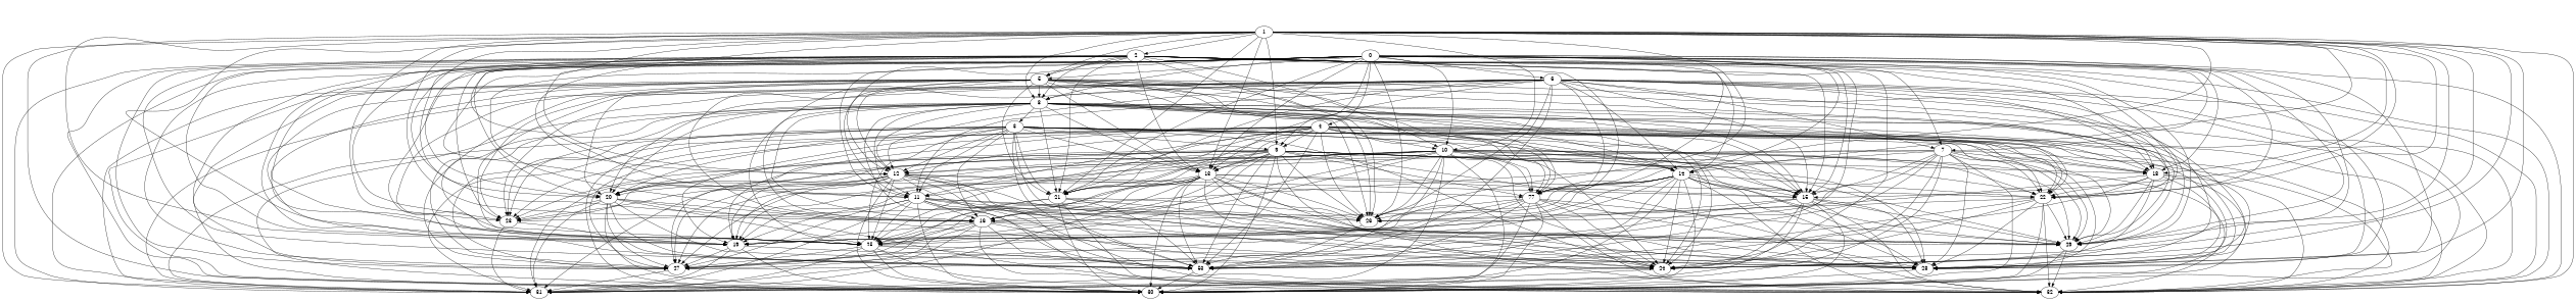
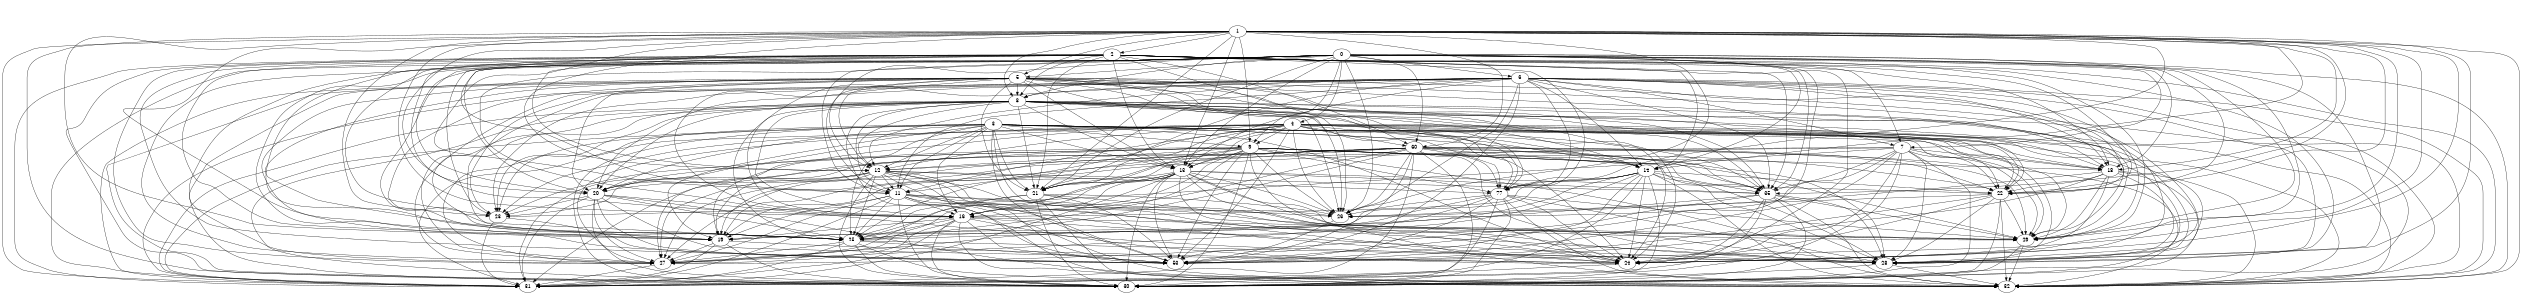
  digraph {
-   15
+   15 [label=35]
    30
    32
    29
    31
    27
    19
    28
    24
    25
    n11 [label=53]
    18
    26
    22
    7
    23
    4
    9
    13
    14
-   10
+   10 [label=60]
    11
    16
    20
    n25 [label=77]
    21
    12
    3
    0
    5
    8
    6
    2
    1
    15 -> 30
    15 -> 32
    15 -> 29
    15 -> 31
    15 -> 27
    15 -> 19
    15 -> 28
    15 -> 24
    29 -> 30
    29 -> 32
    27 -> 31
    19 -> 30
    19 -> 31
    19 -> 27
    19 -> 24
    28 -> 30
    24 -> 30
    25 -> 30
    25 -> 32
    25 -> 31
    25 -> 27
    25 -> 28
    25 -> n11
    18 -> 30
    18 -> 32
    18 -> 29
    18 -> 28
    18 -> 24
    18 -> n11
    18 -> 26
    18 -> 22
    26 -> n11
    22 -> 30
    22 -> 32
    22 -> 29
    22 -> 28
    22 -> 24
    22 -> n11
    22 -> 26
    7 -> 15
    7 -> 30
-   7 -> 32
+   28 -> 32
    7 -> 29
    7 -> 31
    7 -> 27
    7 -> 19
    7 -> 28
    7 -> 24
    7 -> n11
    7 -> 18
    7 -> 26
    7 -> 22
    7 -> 23
    23 -> 31
    23 -> n11
    4 -> 15
    4 -> 30
    4 -> 32
    4 -> 29
    4 -> 31
    4 -> 27
    4 -> 19
    4 -> 28
    4 -> 24
    4 -> 25
    4 -> n11
    4 -> 18
    4 -> 26
    4 -> 22
    4 -> 23
    4 -> 9
    4 -> 13
    4 -> 14
    4 -> 10
    4 -> 11
    4 -> 16
    4 -> 20
    4 -> n25
    4 -> 21
    4 -> 12
    9 -> 15
    9 -> 30
    9 -> 32
    9 -> 29
    9 -> 31
    9 -> 27
    9 -> 28
    9 -> 24
    9 -> 25
    9 -> n11
    9 -> 18
    9 -> 26
    9 -> 22
    9 -> 23
    9 -> 13
    9 -> 11
    9 -> 16
    9 -> 20
    9 -> n25
    9 -> 21
    9 -> 12
    13 -> 15
    13 -> 30
    13 -> 32
    13 -> 29
    13 -> 31
    13 -> 27
    13 -> 19
    13 -> 28
    13 -> 24
    13 -> 25
    13 -> n11
    13 -> 26
    13 -> 22
    13 -> 16
    13 -> 21
    14 -> 15
    14 -> 30
    14 -> 32
-   14 -> 29
    14 -> 31
    14 -> 27
-   14 -> 19
    14 -> 28
    14 -> 24
    14 -> 25
    14 -> n11
    14 -> 26
    14 -> 22
    14 -> 16
    14 -> n25
    10 -> 15
    10 -> 30
    10 -> 32
    10 -> 29
    10 -> 31
    10 -> 27
    10 -> 19
    10 -> 28
    10 -> 24
    10 -> 25
    10 -> n11
    10 -> 26
    10 -> 22
    10 -> 23
    10 -> 14
    10 -> 16
    10 -> 20
    10 -> n25
    10 -> 21
    10 -> 12
    11 -> 30
    11 -> 32
    11 -> 29
    11 -> 31
    11 -> 27
    11 -> 19
    11 -> 28
    11 -> 24
    11 -> 25
    11 -> n11
    11 -> 26
    11 -> 16
-   n11 -> 30
+   16 -> 30
    16 -> 32
    16 -> 29
    16 -> 31
    16 -> 27
    16 -> 19
    16 -> 28
    16 -> 24
    16 -> 25
    16 -> n11
    20 -> 30
    20 -> 32
    20 -> 31
    20 -> 27
    20 -> 28
    20 -> 24
    20 -> 25
    20 -> n11
    20 -> 23
    n25 -> 30
    n25 -> 32
    n25 -> 29
    n25 -> 31
    n25 -> 27
    n25 -> 19
    n25 -> 28
    n25 -> 24
    n25 -> 25
    n25 -> n11
    21 -> 30
    21 -> 32
    21 -> 27
    21 -> 28
    21 -> 25
    21 -> n11
    21 -> 26
    12 -> 15
    12 -> 30
    12 -> 32
    12 -> 29
    12 -> 31
    12 -> 27
    12 -> 19
    12 -> 28
    12 -> 24
    12 -> 25
    12 -> n11
-   12 -> 23
+   12 -> 11
    12 -> 20
    12 -> n25
    3 -> 15
    3 -> 30
    3 -> 32
    3 -> 29
    3 -> 31
    3 -> 27
    3 -> 19
    3 -> 28
    3 -> 24
    3 -> 25
    3 -> n11
    3 -> 18
    3 -> 26
    3 -> 22
    3 -> 23
    3 -> 9
    3 -> 13
    3 -> 11
    3 -> 16
    3 -> 20
    3 -> n25
    3 -> 21
    3 -> 12
    0 -> 15
    0 -> 30
    0 -> 32
    0 -> 29
    0 -> 31
    0 -> 27
    0 -> 19
    0 -> 28
    0 -> 24
    0 -> 25
    0 -> n11
    0 -> 18
    0 -> 26
    0 -> 22
    0 -> 7
    0 -> 23
    0 -> 4
    0 -> 9
    0 -> 13
    0 -> 14
    0 -> 10
    0 -> 11
    0 -> 16
    0 -> 20
-   0 -> n25
    0 -> 21
    0 -> 12
    0 -> 5
    0 -> 8
    0 -> 6
    5 -> 15
    5 -> 30
    5 -> 32
    5 -> 29
    5 -> 31
    5 -> 27
    5 -> 19
    5 -> 28
    5 -> 24
    5 -> 25
    5 -> n11
    5 -> 18
    5 -> 26
    5 -> 22
    5 -> 23
    5 -> 13
    5 -> 14
    5 -> 11
    5 -> 16
    5 -> 20
    5 -> n25
    5 -> 21
    5 -> 12
    5 -> 8
    8 -> 15
    8 -> 30
    8 -> 32
    8 -> 29
-   8 -> 3
+   8 -> 31
    8 -> 27
    8 -> 19
    8 -> 28
    8 -> 24
    8 -> 25
    8 -> n11
    8 -> 18
    8 -> 26
    8 -> 22
    8 -> 23
    8 -> 13
    8 -> 14
    8 -> 11
    8 -> 16
    8 -> 20
    8 -> n25
    8 -> 21
    8 -> 12
    6 -> 15
    6 -> 30
    6 -> 32
    6 -> 29
    6 -> 31
    6 -> 27
    6 -> 28
    6 -> 24
    6 -> 25
    6 -> n11
    6 -> 18
    6 -> 26
    6 -> 22
    6 -> 7
    6 -> 23
    6 -> 13
    6 -> 14
    6 -> 11
    6 -> 16
    6 -> 20
    6 -> n25
    6 -> 21
    6 -> 12
    6 -> 8
    2 -> 15
    2 -> 30
    2 -> 32
    2 -> 29
    2 -> 31
    2 -> 27
    2 -> 19
    2 -> 28
    2 -> 24
    2 -> 25
    2 -> n11
    2 -> 18
    2 -> 26
    2 -> 22
    2 -> 7
    2 -> 23
    2 -> 13
    2 -> 14
    2 -> 10
    2 -> 11
    2 -> 16
    2 -> 20
    2 -> n25
    2 -> 21
    2 -> 12
-   2 -> 5
    2 -> 8
    1 -> 15
    1 -> 30
    1 -> 32
    1 -> 29
    1 -> 31
    1 -> 19
    1 -> 28
    1 -> 24
    1 -> 25
    1 -> n11
    1 -> 18
    1 -> 26
    1 -> 22
    1 -> 23
    1 -> 9
    1 -> 13
    1 -> 14
    1 -> 10
    1 -> 11
    1 -> 16
    1 -> 20
    1 -> n25
    1 -> 21
    1 -> 12
    1 -> 5
    1 -> 8
    1 -> 2
  }
